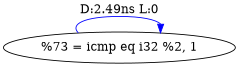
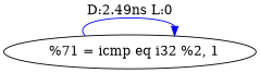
  digraph {
    rankdir=LR
-   n1 [label="%73 = icmp eq i32 %2, 1"]
+   n1 [label="  %71 = icmp eq i32 %2, 1"]
    n1 -> n1 [color=blue label="D:2.49ns L:0"]
  }
